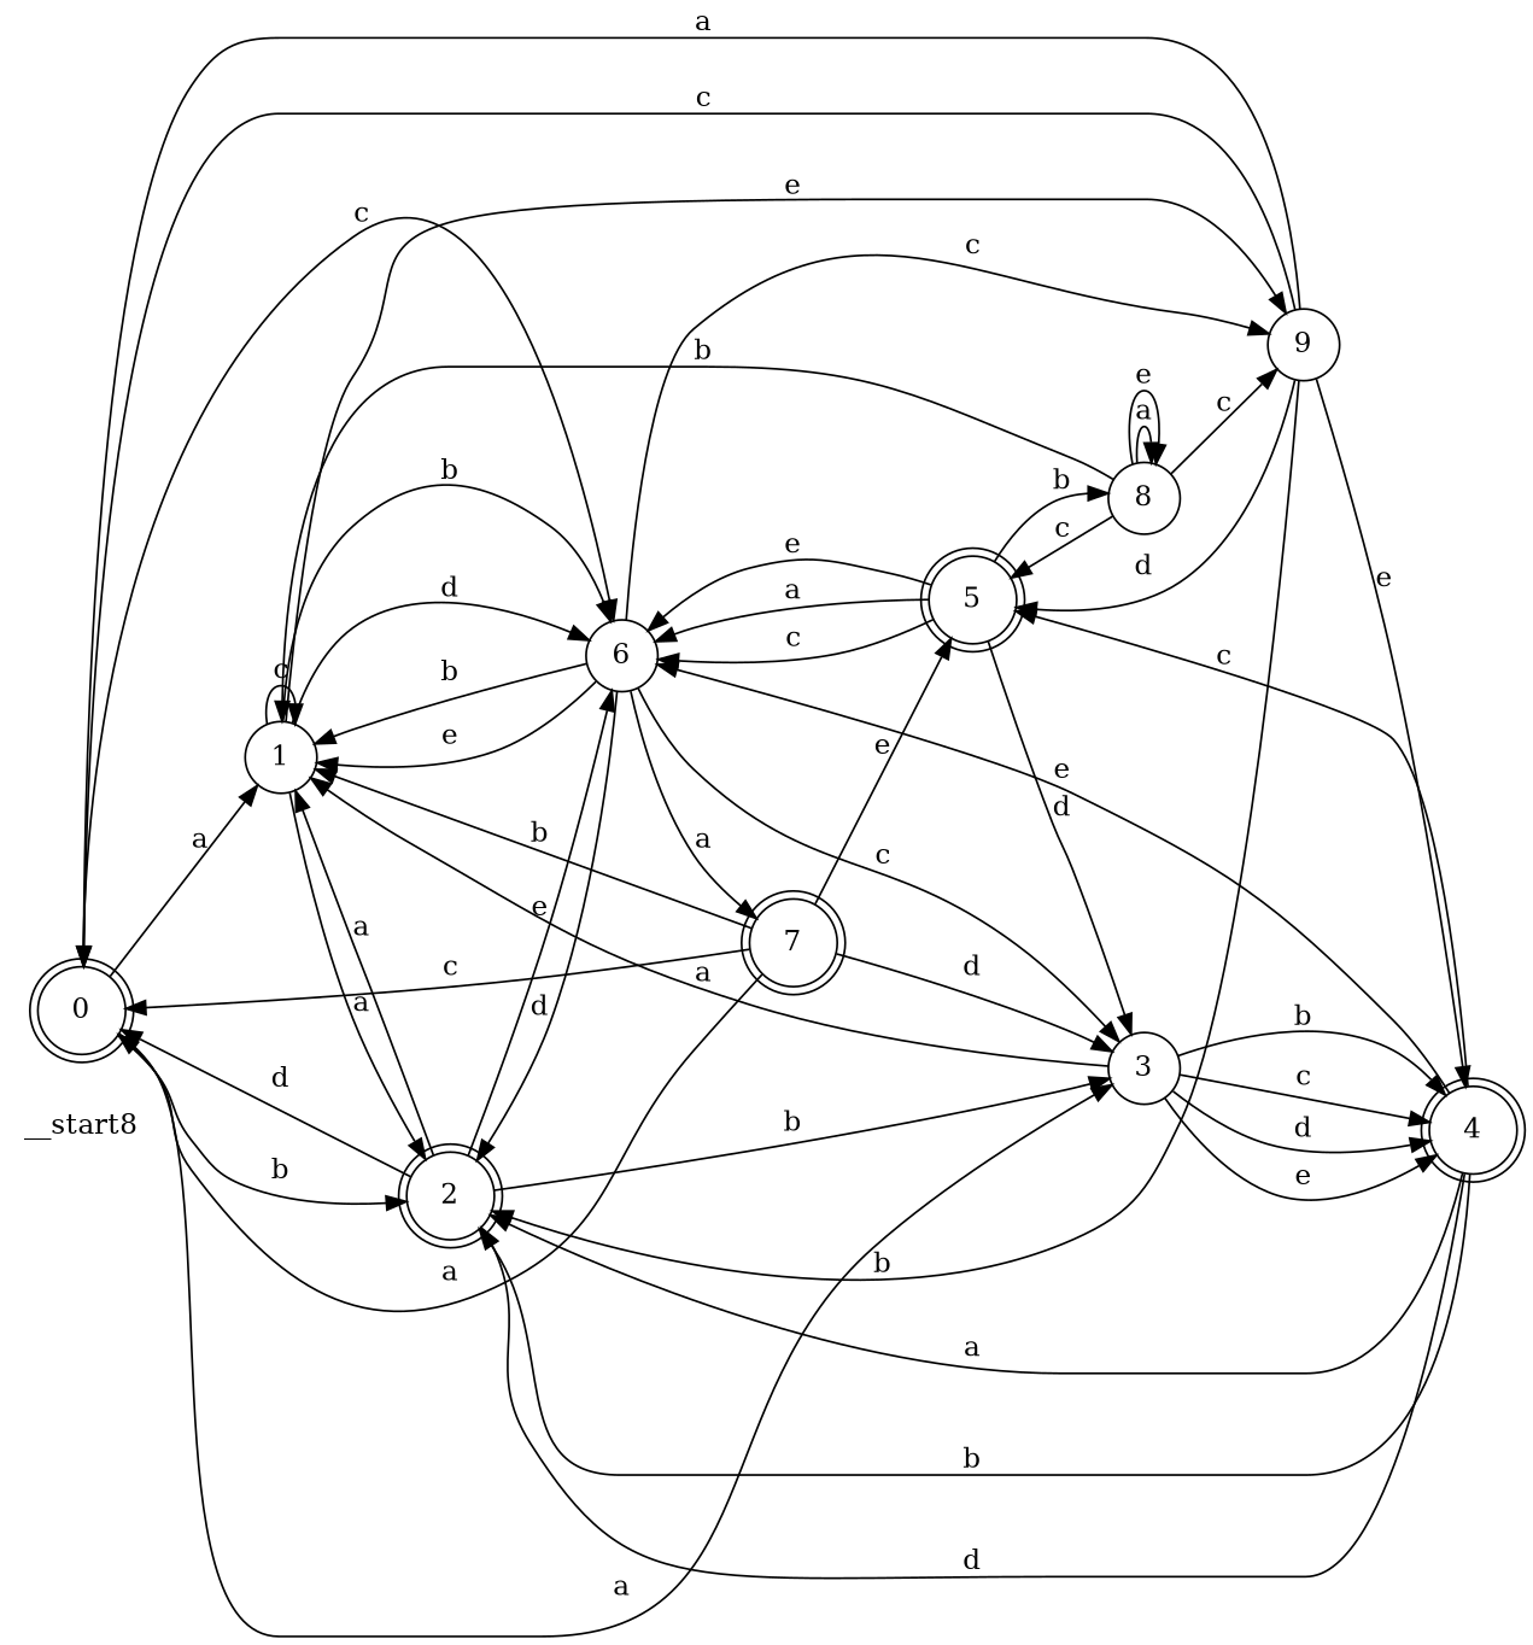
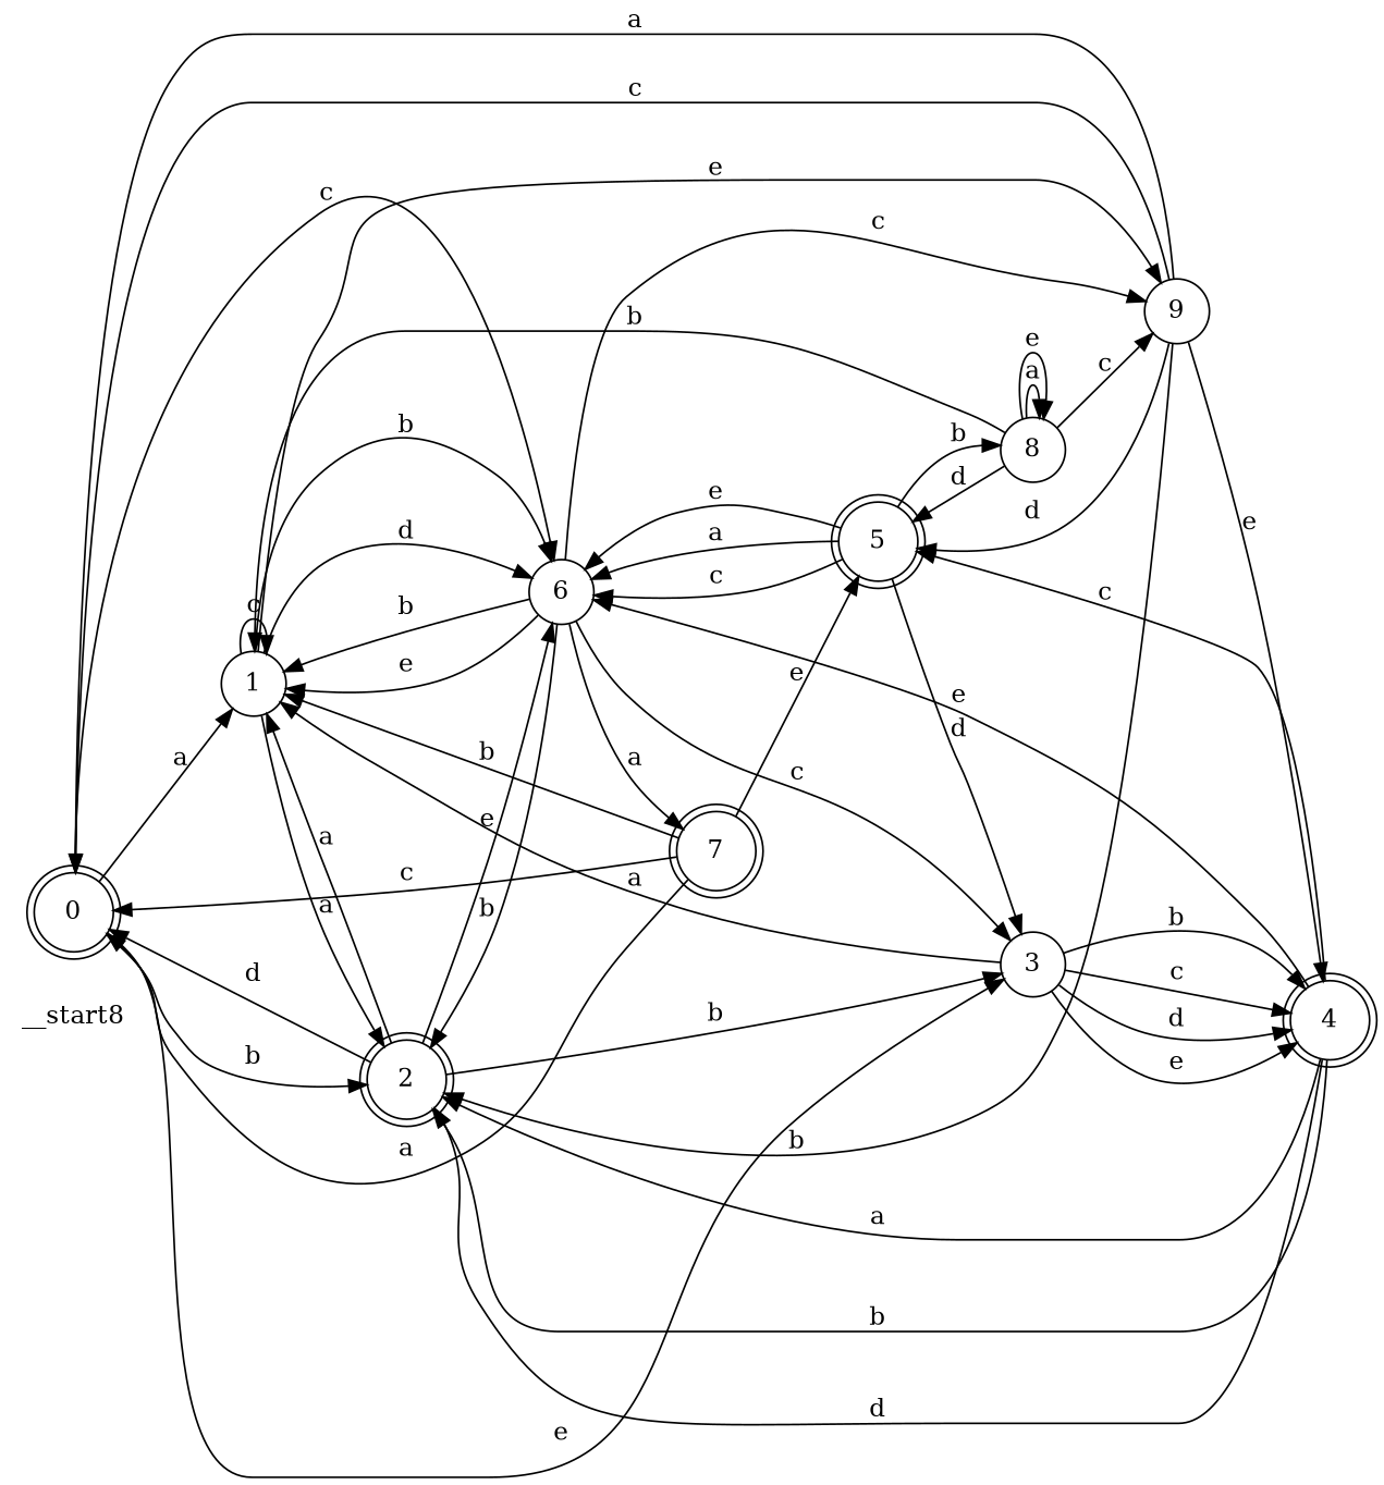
  digraph {
    rankdir=LR
    node [shape=doublecircle color=black fillcolor=white style="rounded,filled"]
    n1 [label=__start8 shape=none color="" fillcolor="" style=""]
    n2 [label=0]
    n3 [label=1 shape=circle style=filled]
    n4 [label=2]
    n5 [label=3 shape=circle style=filled]
    n6 [label=6 shape=circle style=filled]
    n7 [label=9 shape=circle style=filled]
    n8 [label=4]
    n9 [label=5]
    n10 [label=8 shape=circle style=filled]
    n11 [label=7]
    n2 -> n3 [label=a]
    n2 -> n4 [label=b]
-   n2 -> n5 [label=a]
+   n2 -> n5 [label=e]
    n2 -> n6 [label=c]
    n3 -> n3 [label=c]
    n3 -> n4 [label=a]
    n3 -> n6 [label=b]
    n3 -> n6 [label=d]
    n3 -> n7 [label=e]
    n4 -> n2 [label=d]
    n4 -> n3 [label=a]
    n4 -> n5 [label=b]
    n4 -> n6 [label=e]
    n5 -> n3 [label=a]
    n5 -> n8 [label=b]
    n5 -> n8 [label=c]
    n5 -> n8 [label=d]
    n5 -> n8 [label=e]
    n6 -> n3 [label=b]
    n6 -> n3 [label=e]
-   n6 -> n4 [label=d]
+   n6 -> n4 [label=b]
    n6 -> n5 [label=c]
    n6 -> n7 [label=c]
    n6 -> n11 [label=a]
    n7 -> n2 [label=a]
    n7 -> n2 [label=c]
    n7 -> n4 [label=b]
    n7 -> n8 [label=e]
    n7 -> n9 [label=d]
    n8 -> n4 [label=a]
    n8 -> n4 [label=b]
    n8 -> n4 [label=d]
    n8 -> n6 [label=e]
    n8 -> n9 [label=c]
    n9 -> n5 [label=d]
    n9 -> n6 [label=a]
    n9 -> n6 [label=c]
    n9 -> n6 [label=e]
    n9 -> n10 [label=b]
    n10 -> n3 [label=b]
    n10 -> n7 [label=c]
-   n10 -> n9 [label=c]
+   n10 -> n9 [label=d]
    n10 -> n10 [label=a]
    n10 -> n10 [label=e]
    n11 -> n2 [label=a]
    n11 -> n2 [label=c]
    n11 -> n3 [label=b]
-   n11 -> n5 [label=d]
    n11 -> n9 [label=e]
  }
